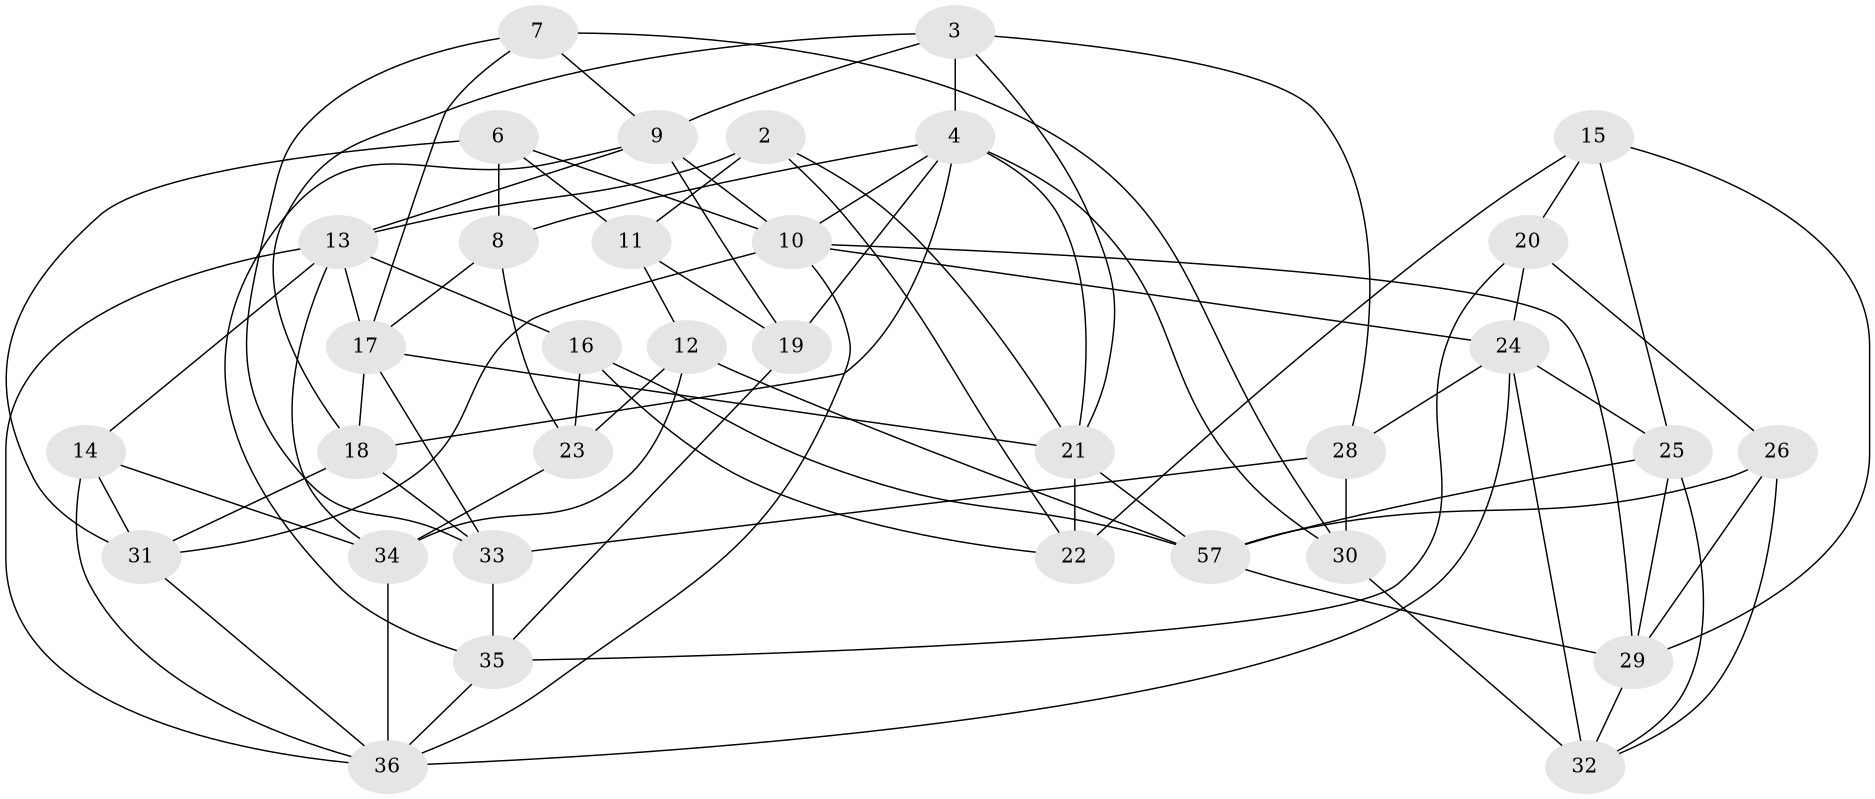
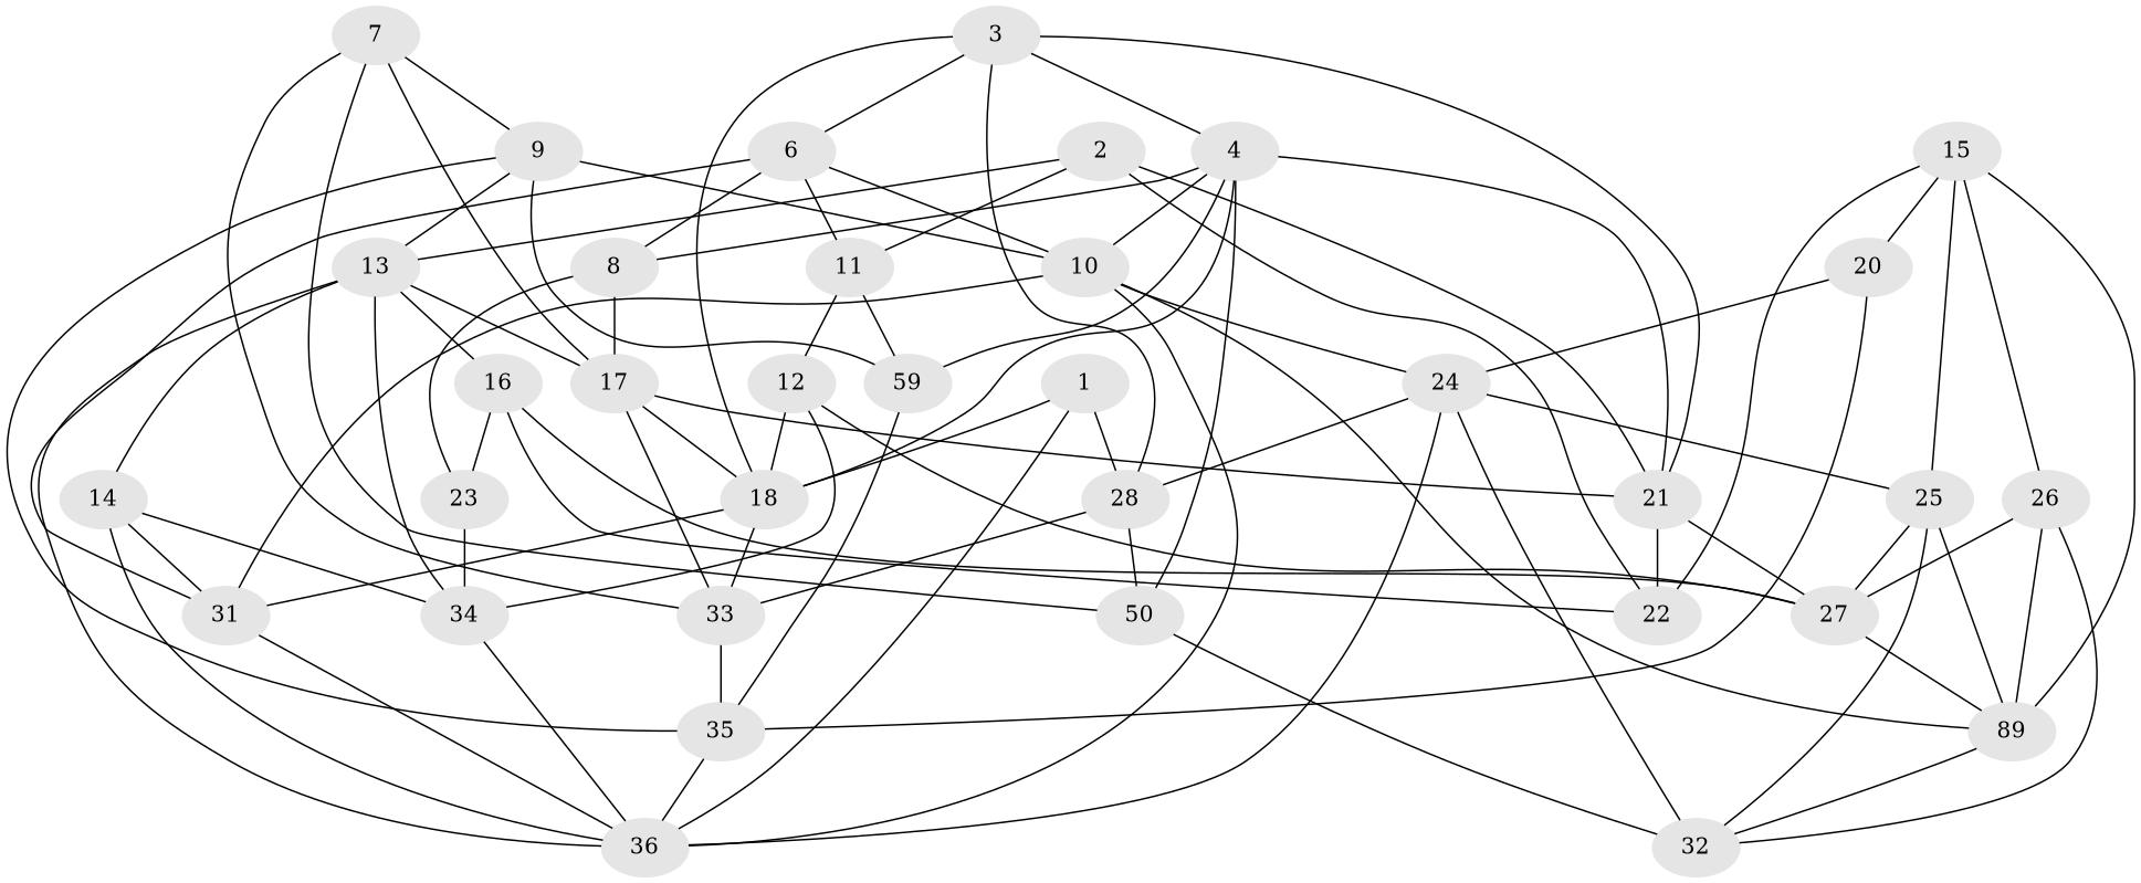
  graph {
    node [color=gray90 style=filled]
    edge [weight=1.0]
+   1
    18
    28
    36
    31
    33
-   30
+   30 [label=50]
    2
    11
    13
    21
    22
-   19
+   19 [label=59]
    12
    16
    17
    34
    14
-   27 [label=57]
+   27
    3
    4
    9
    8
    10
    35
    32
    23
    24
-   29
+   29 [label=89]
    7
    6
    25
    26
    15
    20
+   1 -- 18
+   1 -- 28
+   1 -- 36
    18 -- 31
    18 -- 33
    28 -- 33
    28 -- 30 [weight=2.0]
    31 -- 36
    33 -- 35 [weight=2.0]
    30 -- 32 [weight=2.0]
    2 -- 11
    2 -- 13
    2 -- 21
    2 -- 22
    11 -- 19
    11 -- 12
    13 -- 36
    13 -- 16 [weight=2.0]
    13 -- 17
    13 -- 34
    13 -- 14
    21 -- 22
    21 -- 27
    19 -- 35
    12 -- 34
    12 -- 27
-   12 -- 23
+   12 -- 18
    16 -- 22
    16 -- 27
    16 -- 23
    17 -- 18
    17 -- 33
    17 -- 21
    34 -- 36
    14 -- 36
    14 -- 31
    14 -- 34
    27 -- 29
    3 -- 18
    3 -- 28
    3 -- 21
    3 -- 4
-   3 -- 9
+   3 -- 6
    4 -- 18
    4 -- 30
    4 -- 21
    4 -- 19
    4 -- 8
    4 -- 10
    9 -- 13
    9 -- 19
    9 -- 10
    9 -- 35
    8 -- 17
    8 -- 23 [weight=2.0]
    10 -- 36
    10 -- 31
    10 -- 24
    10 -- 29
    35 -- 36
    23 -- 34 [weight=2.0]
    24 -- 28
    24 -- 36
    24 -- 32
    24 -- 25
    29 -- 32
    7 -- 33
    7 -- 30
    7 -- 17
    7 -- 9
    6 -- 31 [weight=2.0]
    6 -- 11
    6 -- 8 [weight=2.0]
    6 -- 10
    25 -- 27
    25 -- 32
    25 -- 29
    26 -- 27
    26 -- 32
    26 -- 29
    15 -- 22 [weight=2.0]
    15 -- 29
    15 -- 25 [weight=2.0]
    15 -- 20
    20 -- 35
    20 -- 24
-   20 -- 26
+   15 -- 26
  }
